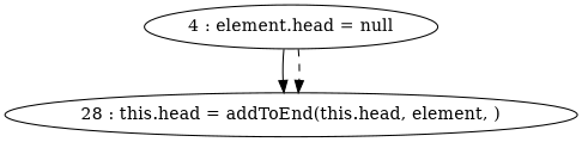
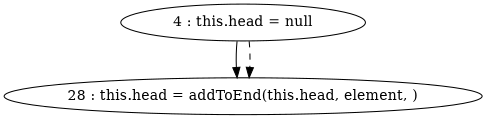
  digraph {
-   "4 : this.head = null" [label="4 : element.head = null"]
+   "4 : this.head = null"
    "28 : this.head = addToEnd(this.head, element, )"
    "4 : this.head = null" -> "28 : this.head = addToEnd(this.head, element, )"
    "4 : this.head = null" -> "28 : this.head = addToEnd(this.head, element, )" [style=dashed]
  }
